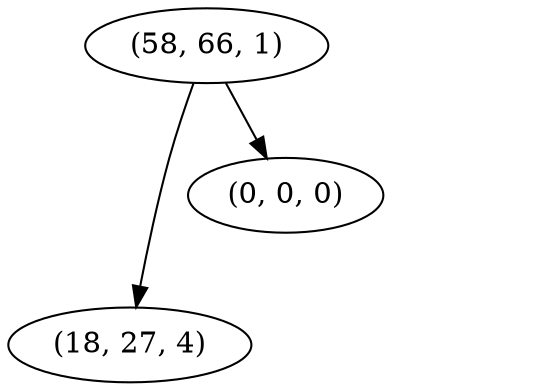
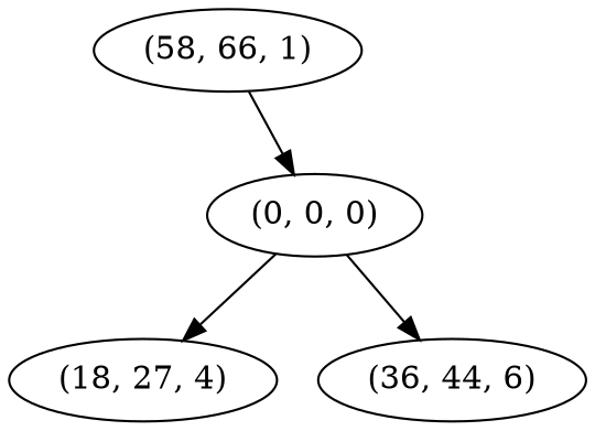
  digraph {
    fontname="DejaVu Serif"
    node [fontname="DejaVu Serif"]
    edge [fontname="DejaVu Serif"]
    "(0, 0, 0)"
    "(18, 27, 4)"
+   "(36, 44, 6)"
    "(58, 66, 1)"
-   "(58, 66, 1)" -> "(18, 27, 4)"
+   "(0, 0, 0)" -> "(18, 27, 4)"
+   "(0, 0, 0)" -> "(36, 44, 6)"
    "(58, 66, 1)" -> "(0, 0, 0)"
  }
